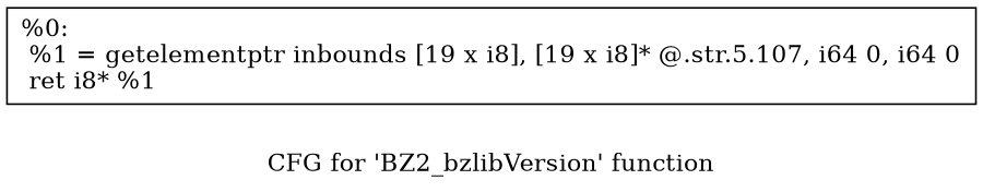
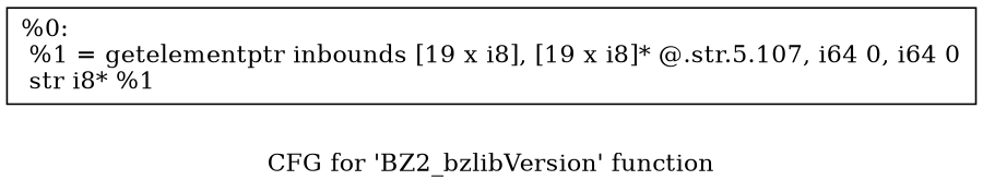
  digraph {
    label="CFG for 'BZ2_bzlibVersion' function"
-   n1 [label="{%0:\l  %1 = getelementptr inbounds [19 x i8], [19 x i8]* @.str.5.107, i64 0, i64 0\l  ret i8* %1\l}" shape=record]
+   n1 [label="{%0:\l  %1 = getelementptr inbounds [19 x i8], [19 x i8]* @.str.5.107, i64 0, i64 0\l  str i8* %1\l}" shape=record]
  }
